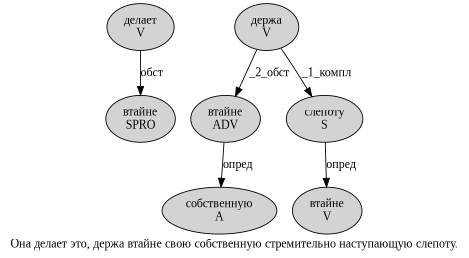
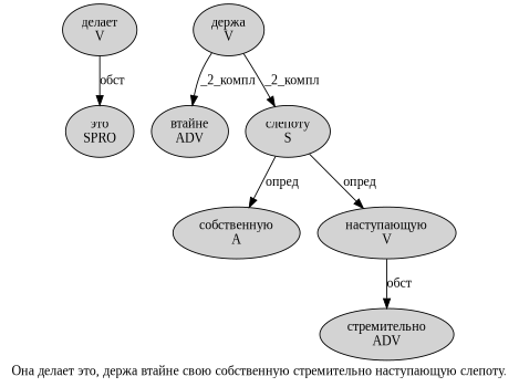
  digraph {
    fontname="Liberation Serif"
    label="Она делает это, держа втайне свою собственную стремительно наступающую слепоту."
    node [fillcolor=lightgray fontname="Liberation Serif" penwidth=1 shape=ellipse style=filled]
    edge [fontname="Liberation Serif"]
    n1 [label="делает\nV"]
-   n2 [label="втайне\nSPRO"]
+   n2 [label="это\nSPRO"]
    n3 [label="держа\nV"]
    n4 [label="втайне\nADV"]
    n5 [label="слепоту\nS"]
    n6 [label="собственную\nA"]
-   n7 [label="втайне\nV"]
+   n7 [label="наступающую\nV"]
+   n8 [label="стремительно\nADV"]
    n1 -> n2 [label="обст"]
-   n3 -> n4 [label="_2_обст"]
-   n3 -> n5 [label="_1_компл"]
-   n4 -> n6 [label="опред"]
+   n3 -> n4 [label="_2_компл"]
+   n3 -> n5 [label="_2_компл"]
+   n5 -> n6 [label="опред"]
    n5 -> n7 [label="опред"]
+   n7 -> n8 [label="обст"]
  }
